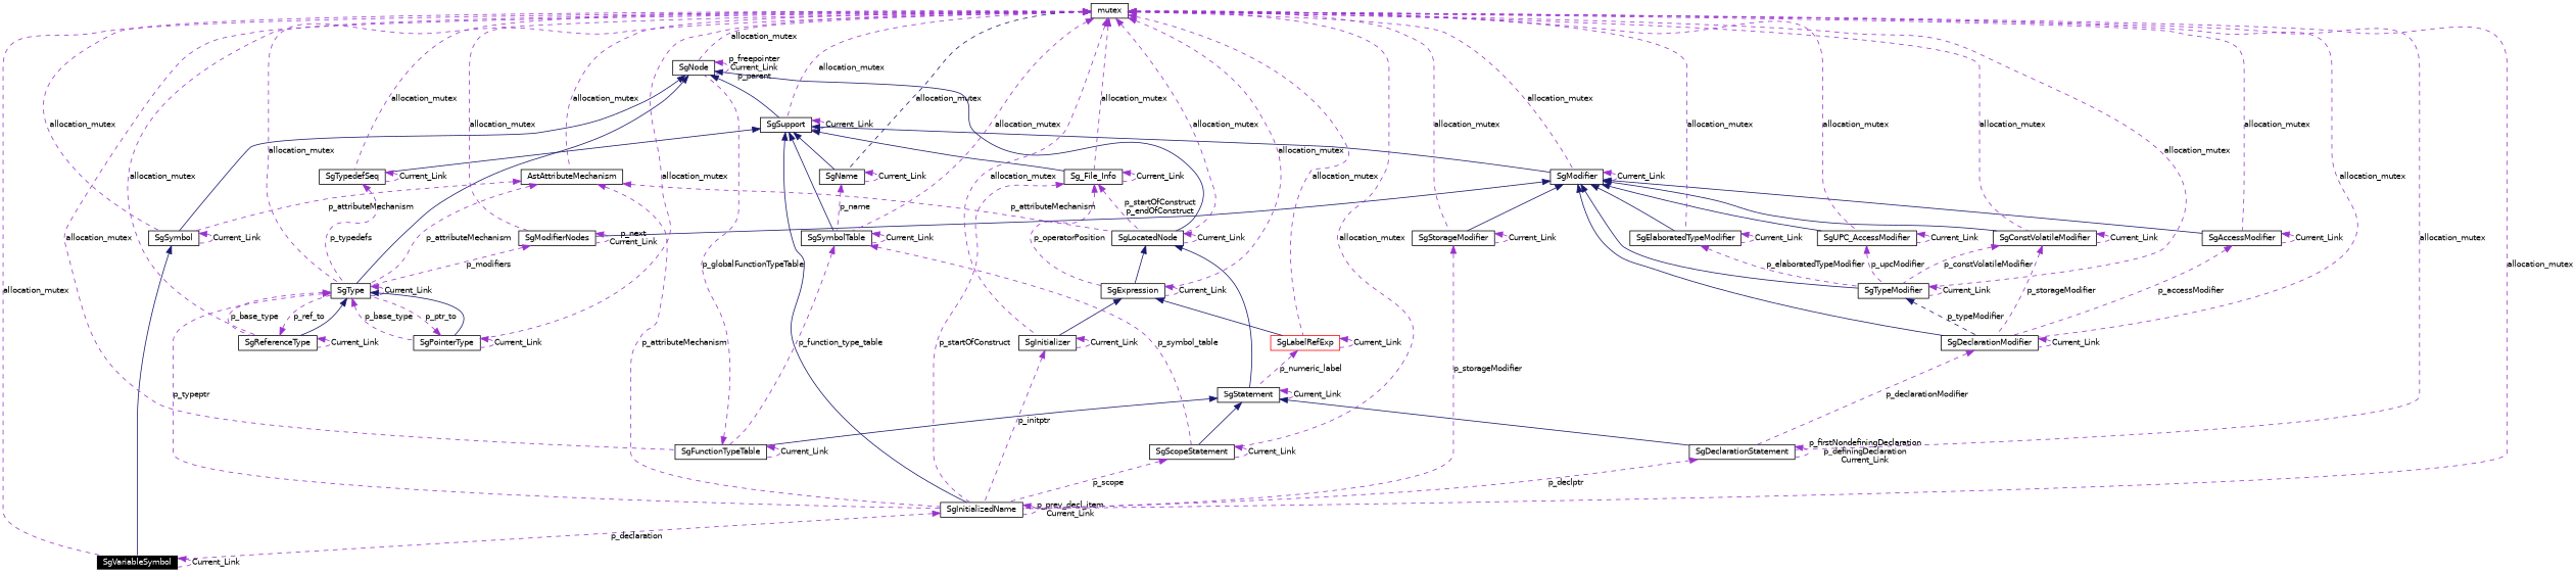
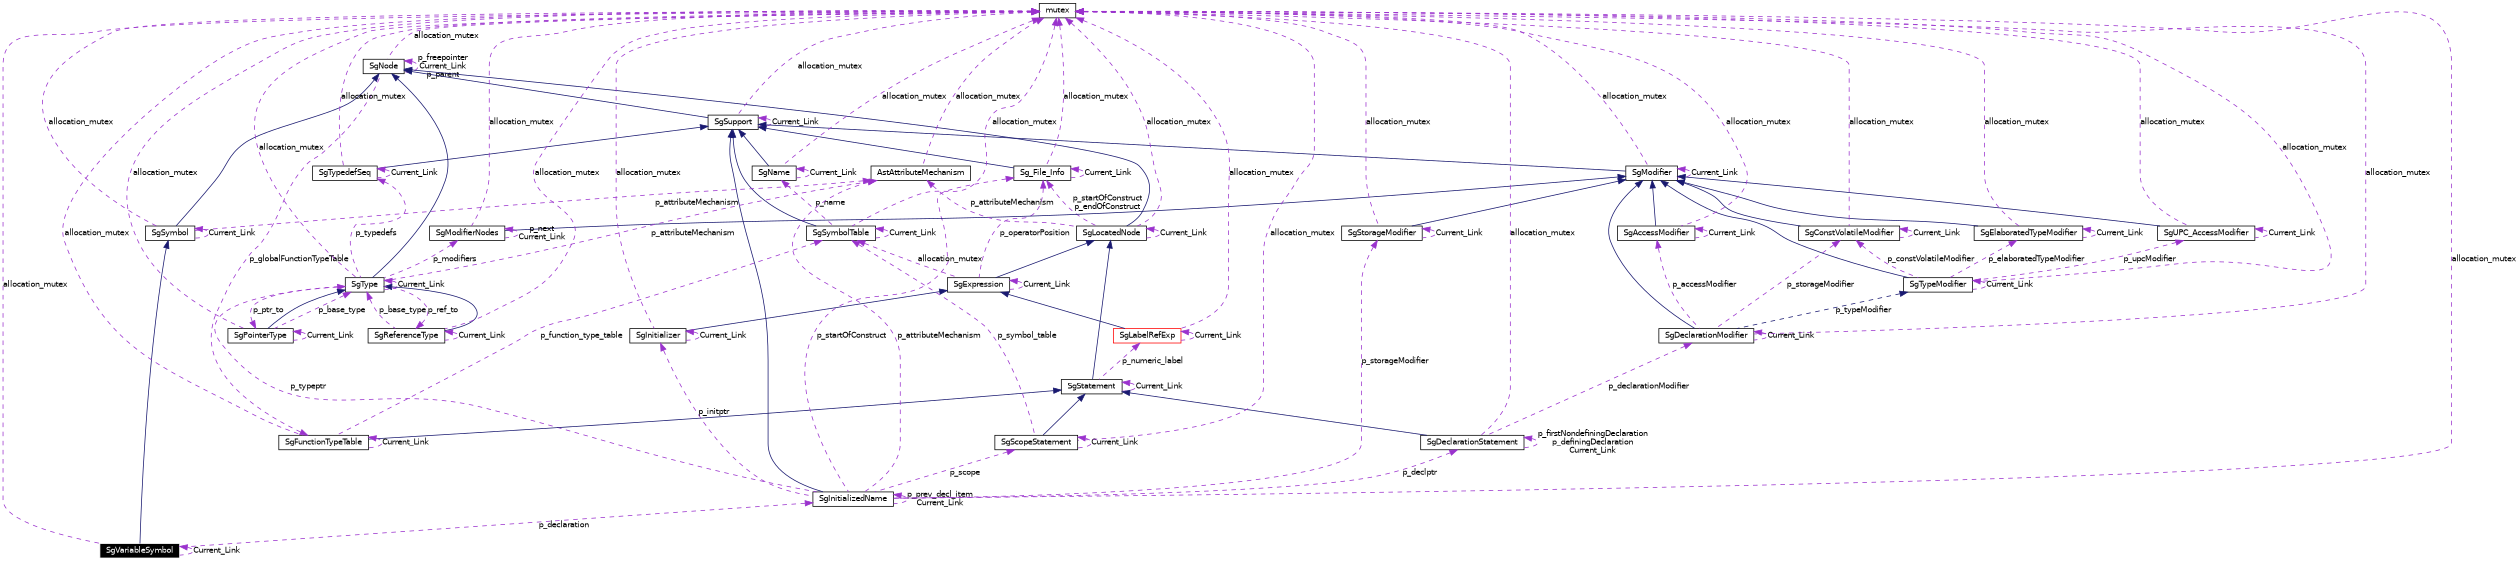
  digraph {
    node [color=black fontname=Helvetica fontsize=10 shape=record]
    edge [color=darkorchid3 dir=back fontname=Helvetica fontsize=10 labelfontname=Helvetica labelfontsize=10 style=dashed]
    n1 [color=white fillcolor=black fontcolor=white height=0.2 label=SgVariableSymbol style=filled width=0.4]
    n2 [height=0.2 label=SgSymbol width=0.4]
    n3 [height=0.2 label=SgNode width=0.4]
    n4 [height=0.2 label=SgLocatedNode width=0.4]
    n5 [height=0.2 label=SgSupport width=0.4]
    n6 [height=0.2 label=SgType width=0.4]
    n7 [height=0.2 label=SgStatement width=0.4]
    n8 [height=0.2 label=SgExpression width=0.4]
    n9 [height=0.2 label=Sg_File_Info width=0.4]
    n10 [height=0.2 label=SgSymbolTable width=0.4]
    n11 [height=0.2 label=SgName width=0.4]
    n12 [height=0.2 label=SgInitializedName width=0.4]
    n13 [height=0.2 label=SgModifier width=0.4]
    n14 [height=0.2 label=SgTypedefSeq width=0.4]
    n15 [height=0.2 label=SgPointerType width=0.4]
    n16 [height=0.2 label=SgReferenceType width=0.4]
    n17 [height=0.2 label=SgFunctionTypeTable width=0.4]
    n18 [height=0.2 label=SgScopeStatement width=0.4]
    n19 [height=0.2 label=SgDeclarationStatement width=0.4]
    n20 [color=red height=0.2 label=SgLabelRefExp width=0.4]
    n21 [height=0.2 label=SgInitializer width=0.4]
    n22 [height=0.2 label=mutex width=0.4]
    n23 [height=0.2 label=SgStorageModifier width=0.4]
    n24 [height=0.2 label=SgModifierNodes width=0.4]
    n25 [height=0.2 label=SgDeclarationModifier width=0.4]
    n26 [height=0.2 label=SgTypeModifier width=0.4]
    n27 [height=0.2 label=SgElaboratedTypeModifier width=0.4]
    n28 [height=0.2 label=SgConstVolatileModifier width=0.4]
    n29 [height=0.2 label=SgUPC_AccessModifier width=0.4]
    n30 [height=0.2 label=SgAccessModifier width=0.4]
    n31 [height=0.2 label=AstAttributeMechanism width=0.4]
    n1 -> n1 [label=Current_Link]
    n2 -> n1 [color=midnightblue style=solid]
    n2 -> n2 [label=Current_Link]
    n3 -> n2 [color=midnightblue style=solid]
    n3 -> n3 [label="p_freepointer\nCurrent_Link\np_parent"]
    n3 -> n4 [color=midnightblue style=solid]
    n3 -> n5 [color=midnightblue style=solid]
    n3 -> n6 [color=midnightblue style=solid]
    n4 -> n4 [label=Current_Link]
    n4 -> n7 [color=midnightblue style=solid]
    n4 -> n8 [color=midnightblue style=solid]
    n5 -> n5 [label=Current_Link]
    n5 -> n9 [color=midnightblue style=solid]
    n5 -> n10 [color=midnightblue style=solid]
    n5 -> n11 [color=midnightblue style=solid]
    n5 -> n12 [color=midnightblue style=solid]
    n5 -> n13 [color=midnightblue style=solid]
    n5 -> n14 [color=midnightblue style=solid]
    n6 -> n6 [label=Current_Link]
    n6 -> n12 [label=p_typeptr]
    n6 -> n15 [color=midnightblue style=solid]
    n6 -> n15 [label=p_base_type]
    n6 -> n16 [color=midnightblue style=solid]
    n6 -> n16 [label=p_base_type]
    n7 -> n7 [label=Current_Link]
    n7 -> n17 [color=midnightblue style=solid]
    n7 -> n18 [color=midnightblue style=solid]
    n7 -> n19 [color=midnightblue style=solid]
    n8 -> n8 [label=Current_Link]
    n8 -> n20 [color=midnightblue style=solid]
    n8 -> n21 [color=midnightblue style=solid]
    n9 -> n4 [label="p_startOfConstruct\np_endOfConstruct"]
    n9 -> n8 [label=p_operatorPosition]
    n9 -> n9 [label=Current_Link]
    n9 -> n12 [label=p_startOfConstruct]
    n10 -> n10 [label=Current_Link]
    n10 -> n17 [label=p_function_type_table]
    n10 -> n18 [label=p_symbol_table]
    n11 -> n10 [label=p_name]
    n11 -> n11 [label=Current_Link]
    n12 -> n1 [label=p_declaration]
    n12 -> n12 [label="p_prev_decl_item\nCurrent_Link"]
    n13 -> n13 [label=Current_Link]
    n13 -> n23 [color=midnightblue style=solid]
    n13 -> n24 [color=midnightblue style=solid]
    n13 -> n25 [color=midnightblue style=solid]
    n13 -> n26 [color=midnightblue style=solid]
    n13 -> n27 [color=midnightblue style=solid]
    n13 -> n28 [color=midnightblue style=solid]
    n13 -> n29 [color=midnightblue style=solid]
    n13 -> n30 [color=midnightblue style=solid]
    n14 -> n6 [label=p_typedefs]
    n14 -> n14 [label=Current_Link]
    n15 -> n6 [label=p_ptr_to]
    n15 -> n15 [label=Current_Link]
    n16 -> n6 [label=p_ref_to]
    n16 -> n16 [label=Current_Link]
    n17 -> n3 [label=p_globalFunctionTypeTable]
    n17 -> n17 [label=Current_Link]
    n18 -> n12 [label=p_scope]
    n18 -> n18 [label=Current_Link]
    n19 -> n12 [label=p_declptr]
    n19 -> n19 [label="p_firstNondefiningDeclaration\np_definingDeclaration\nCurrent_Link"]
    n20 -> n7 [label=p_numeric_label]
    n20 -> n20 [label=Current_Link]
    n21 -> n12 [label=p_initptr]
    n21 -> n21 [label=Current_Link]
    n22 -> n1 [label=allocation_mutex]
    n22 -> n2 [label=allocation_mutex]
    n22 -> n3 [label=allocation_mutex]
    n22 -> n4 [label=allocation_mutex]
    n22 -> n5 [label=allocation_mutex]
    n22 -> n6 [label=allocation_mutex]
-   n22 -> n8 [label=allocation_mutex]
+   n10 -> n8 [label=allocation_mutex]
    n22 -> n9 [label=allocation_mutex]
    n22 -> n10 [label=allocation_mutex]
-   n22 -> n11 [color=midnightblue label=allocation_mutex]
+   n22 -> n11 [label=allocation_mutex]
    n22 -> n12 [label=allocation_mutex]
    n22 -> n13 [label=allocation_mutex]
    n22 -> n14 [label=allocation_mutex]
    n22 -> n15 [label=allocation_mutex]
    n22 -> n16 [label=allocation_mutex]
    n22 -> n17 [label=allocation_mutex]
    n22 -> n18 [label=allocation_mutex]
    n22 -> n19 [label=allocation_mutex]
    n22 -> n20 [label=allocation_mutex]
    n22 -> n21 [label=allocation_mutex]
    n22 -> n23 [label=allocation_mutex]
    n22 -> n24 [label=allocation_mutex]
    n22 -> n25 [label=allocation_mutex]
    n22 -> n26 [label=allocation_mutex]
    n22 -> n27 [label=allocation_mutex]
    n22 -> n28 [label=allocation_mutex]
    n22 -> n29 [label=allocation_mutex]
    n22 -> n30 [label=allocation_mutex]
    n22 -> n31 [label=allocation_mutex]
    n23 -> n12 [label=p_storageModifier]
    n23 -> n23 [label=Current_Link]
    n24 -> n6 [label=p_modifiers]
    n24 -> n24 [label="p_next\nCurrent_Link"]
    n25 -> n19 [label=p_declarationModifier]
    n25 -> n25 [label=Current_Link]
    n26 -> n25 [color=midnightblue label=p_typeModifier]
    n26 -> n26 [label=Current_Link]
    n27 -> n26 [label=p_elaboratedTypeModifier]
    n27 -> n27 [label=Current_Link]
    n28 -> n25 [label=p_storageModifier]
    n28 -> n26 [label=p_constVolatileModifier]
    n28 -> n28 [label=Current_Link]
    n29 -> n26 [label=p_upcModifier]
    n29 -> n29 [label=Current_Link]
    n30 -> n25 [label=p_accessModifier]
    n30 -> n30 [label=Current_Link]
    n31 -> n2 [label=p_attributeMechanism]
    n31 -> n4 [label=p_attributeMechanism]
    n31 -> n6 [label=p_attributeMechanism]
    n31 -> n12 [label=p_attributeMechanism]
  }
